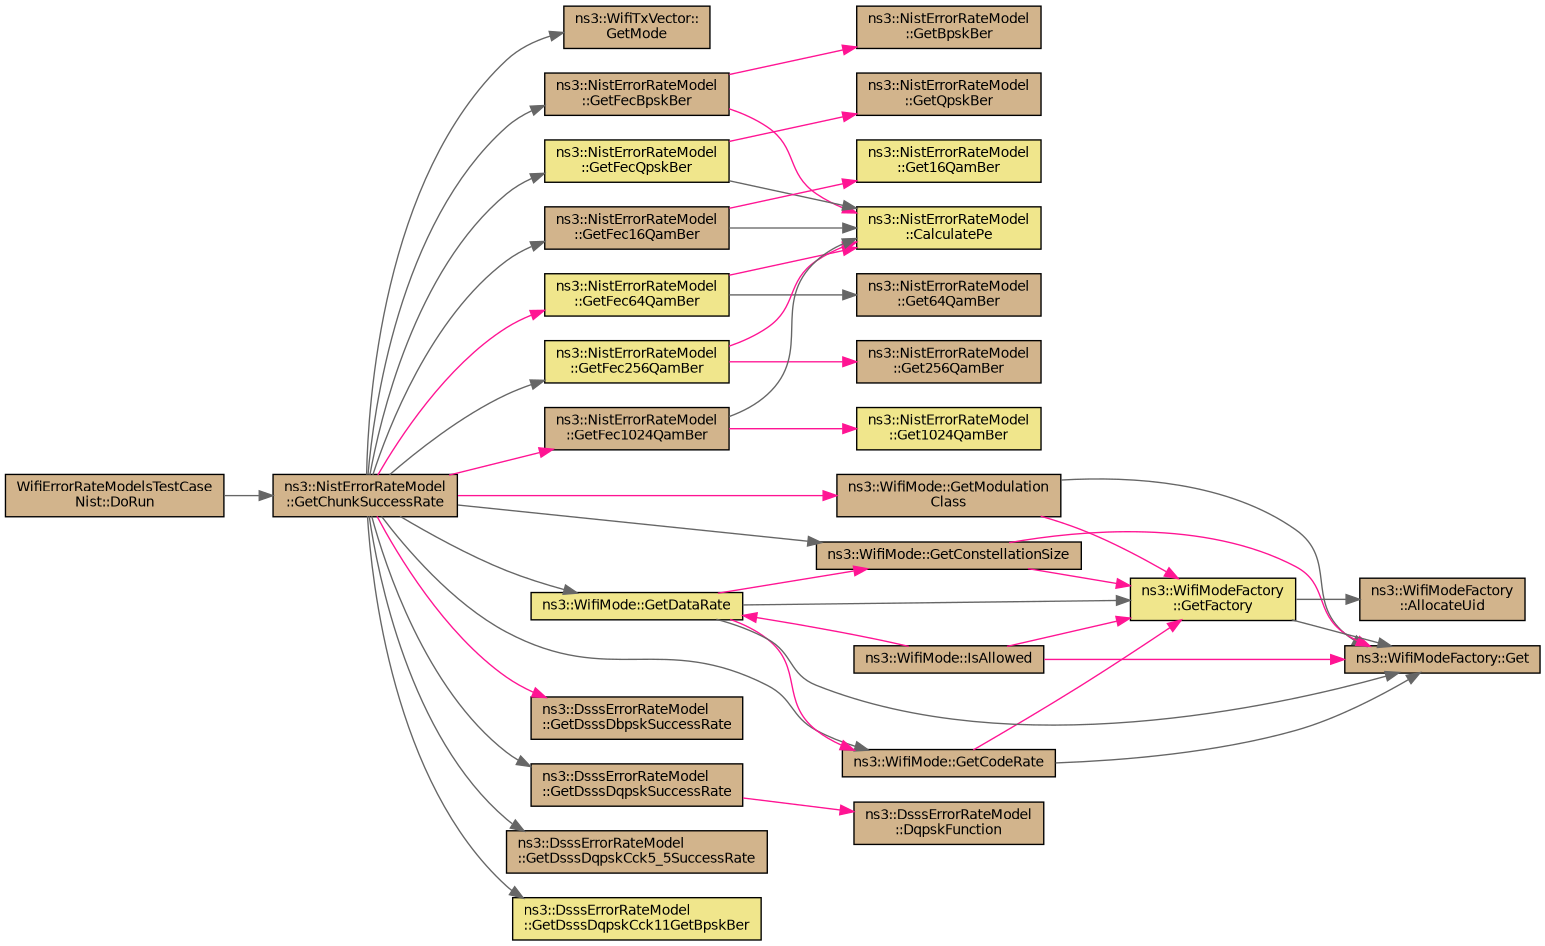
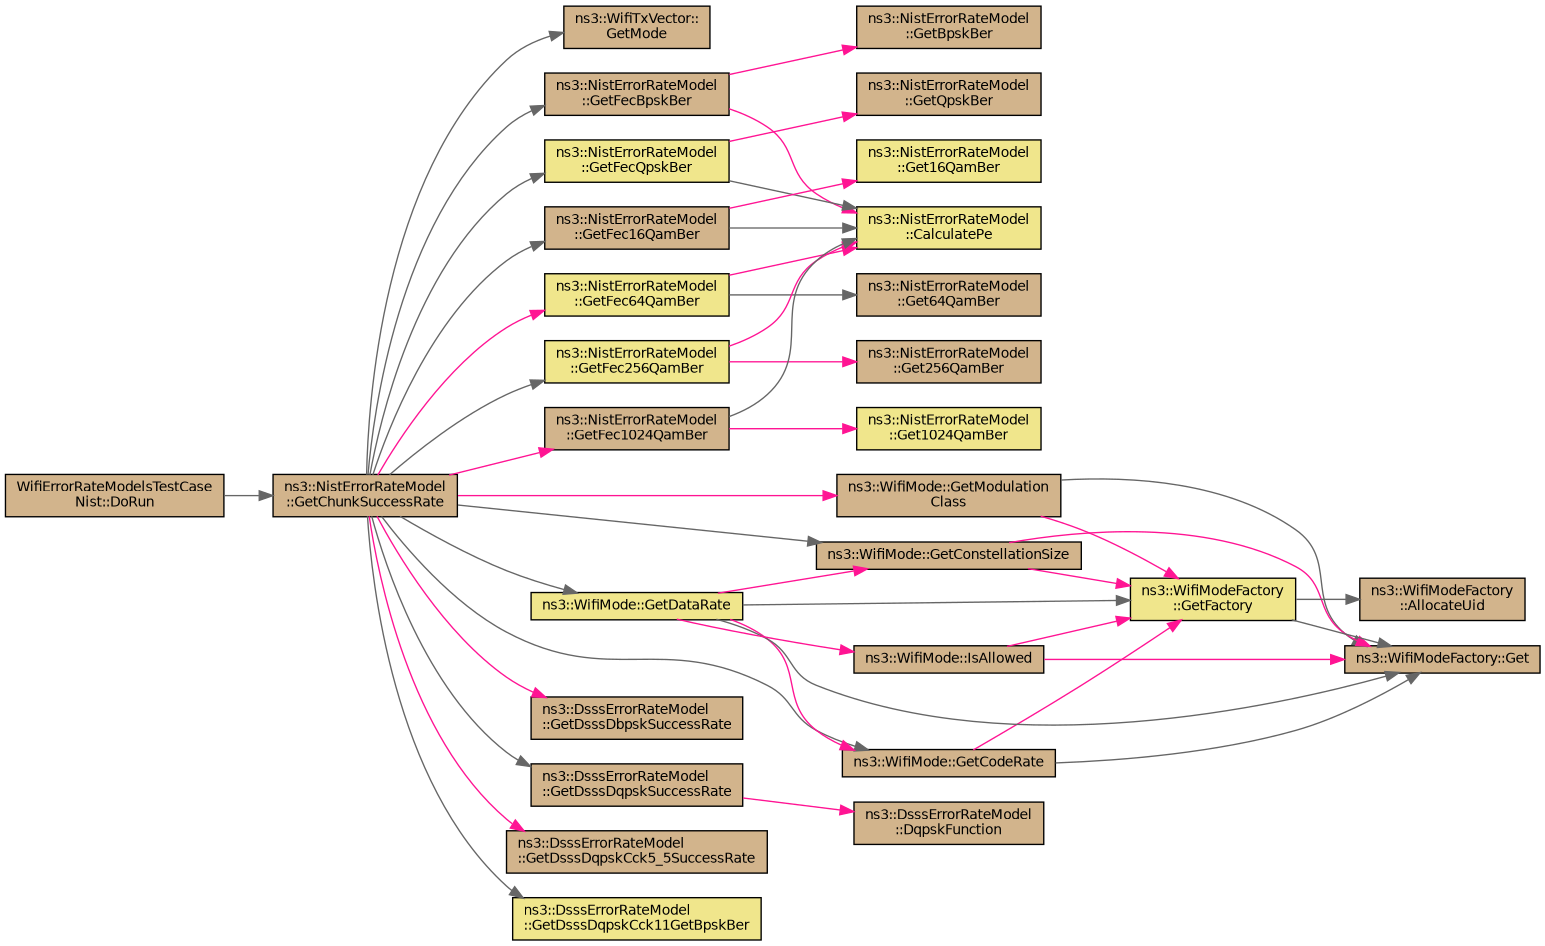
  digraph {
    rankdir=LR
    node [color=black fillcolor=tan fontname=Helvetica fontsize=10 shape=record style=filled]
    edge [color=gray40 fontname=Helvetica fontsize=10 labelfontname=Helvetica labelfontsize=10 style=solid]
    n1 [fontcolor=black height=0.2 label="WifiErrorRateModelsTestCase\lNist::DoRun" width=0.4]
    n2 [height=0.2 label="ns3::NistErrorRateModel\l::GetChunkSuccessRate" width=0.4]
    n3 [height=0.2 label="ns3::WifiTxVector::\lGetMode" width=0.4]
    n4 [height=0.2 label="ns3::WifiMode::GetModulation\lClass" width=0.4]
    n5 [height=0.2 label="ns3::WifiMode::GetConstellationSize" width=0.4]
    n6 [height=0.2 label="ns3::WifiMode::GetCodeRate" width=0.4]
    n7 [height=0.2 label="ns3::NistErrorRateModel\l::GetFecBpskBer" width=0.4]
    n8 [fillcolor=khaki height=0.2 label="ns3::NistErrorRateModel\l::GetFecQpskBer" width=0.4]
    n9 [height=0.2 label="ns3::NistErrorRateModel\l::GetFec16QamBer" width=0.4]
    n10 [fillcolor=khaki height=0.2 label="ns3::NistErrorRateModel\l::GetFec64QamBer" width=0.4]
    n11 [fillcolor=khaki height=0.2 label="ns3::NistErrorRateModel\l::GetFec256QamBer" width=0.4]
    n12 [height=0.2 label="ns3::NistErrorRateModel\l::GetFec1024QamBer" width=0.4]
    n13 [fillcolor=khaki height=0.2 label="ns3::WifiMode::GetDataRate" width=0.4]
    n14 [height=0.2 label="ns3::DsssErrorRateModel\l::GetDsssDbpskSuccessRate" width=0.4]
    n15 [height=0.2 label="ns3::DsssErrorRateModel\l::GetDsssDqpskSuccessRate" width=0.4]
    n16 [height=0.2 label="ns3::DsssErrorRateModel\l::GetDsssDqpskCck5_5SuccessRate" width=0.4]
    n17 [fillcolor=khaki height=0.2 label="ns3::DsssErrorRateModel\l::GetDsssDqpskCck11GetBpskBer" width=0.4]
    n18 [fillcolor=khaki height=0.2 label="ns3::WifiModeFactory\l::GetFactory" width=0.4]
    n19 [height=0.2 label="ns3::WifiModeFactory::Get" width=0.4]
    n20 [height=0.2 label="ns3::NistErrorRateModel\l::GetBpskBer" width=0.4]
    n21 [fillcolor=khaki height=0.2 label="ns3::NistErrorRateModel\l::CalculatePe" width=0.4]
    n22 [height=0.2 label="ns3::NistErrorRateModel\l::GetQpskBer" width=0.4]
    n23 [fillcolor=khaki height=0.2 label="ns3::NistErrorRateModel\l::Get16QamBer" width=0.4]
    n24 [height=0.2 label="ns3::NistErrorRateModel\l::Get64QamBer" width=0.4]
    n25 [height=0.2 label="ns3::NistErrorRateModel\l::Get256QamBer" width=0.4]
    n26 [fillcolor=khaki height=0.2 label="ns3::NistErrorRateModel\l::Get1024QamBer" width=0.4]
    n27 [height=0.2 label="ns3::WifiMode::IsAllowed" width=0.4]
    n28 [height=0.2 label="ns3::DsssErrorRateModel\l::DqpskFunction" width=0.4]
    n29 [height=0.2 label="ns3::WifiModeFactory\l::AllocateUid" width=0.4]
    n1 -> n2
    n2 -> n3
    n2 -> n4 [color=deeppink]
    n2 -> n5
    n2 -> n6
    n2 -> n7
    n2 -> n8
    n2 -> n9
    n2 -> n10 [color=deeppink]
    n2 -> n11
    n2 -> n12 [color=deeppink]
    n2 -> n13
    n2 -> n14 [color=deeppink]
    n2 -> n15
-   n2 -> n16
+   n2 -> n16 [color=deeppink]
    n2 -> n17
    n4 -> n18 [color=deeppink]
    n4 -> n19
    n5 -> n18 [color=deeppink]
    n5 -> n19 [color=deeppink]
    n6 -> n18 [color=deeppink]
    n6 -> n19
    n7 -> n20 [color=deeppink]
    n7 -> n21 [color=deeppink]
    n8 -> n21
    n8 -> n22 [color=deeppink]
    n9 -> n21
    n9 -> n23 [color=deeppink]
    n10 -> n21 [color=deeppink]
    n10 -> n24
    n11 -> n21 [color=deeppink]
    n11 -> n25 [color=deeppink]
    n12 -> n21
    n12 -> n26 [color=deeppink]
    n13 -> n5 [color=deeppink]
    n13 -> n6 [color=deeppink]
    n13 -> n18
    n13 -> n19
-   n27 -> n13 [color=deeppink]
+   n13 -> n27 [color=deeppink]
    n15 -> n28 [color=deeppink]
    n18 -> n19
    n18 -> n29
    n27 -> n18 [color=deeppink]
    n27 -> n19 [color=deeppink]
  }
